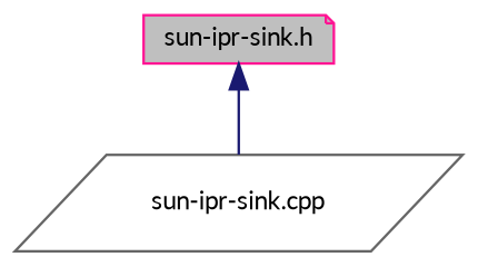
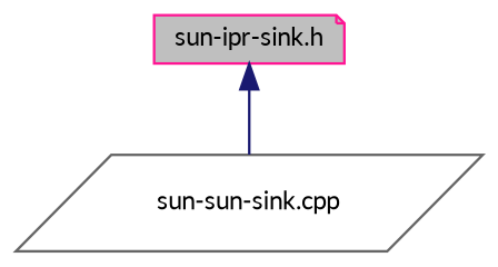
  digraph {
    fontname=Lato
    node [fontname=Lato fontsize=10 style=filled]
    n1 [color=deeppink fillcolor=grey75 fontcolor=black height=0.2 label="sun-ipr-sink.h" shape=note width=0.4]
-   n2 [color=gray40 fillcolor=white height=0.2 label="sun-ipr-sink.cpp" shape=parallelogram width=0.4]
+   n2 [color=gray40 fillcolor=white height=0.2 label="sun-sun-sink.cpp" shape=parallelogram width=0.4]
    n1 -> n2 [color=midnightblue dir=back fontname=Lato fontsize=10 labelfontname=Helvetica labelfontsize=10 style=solid]
  }
